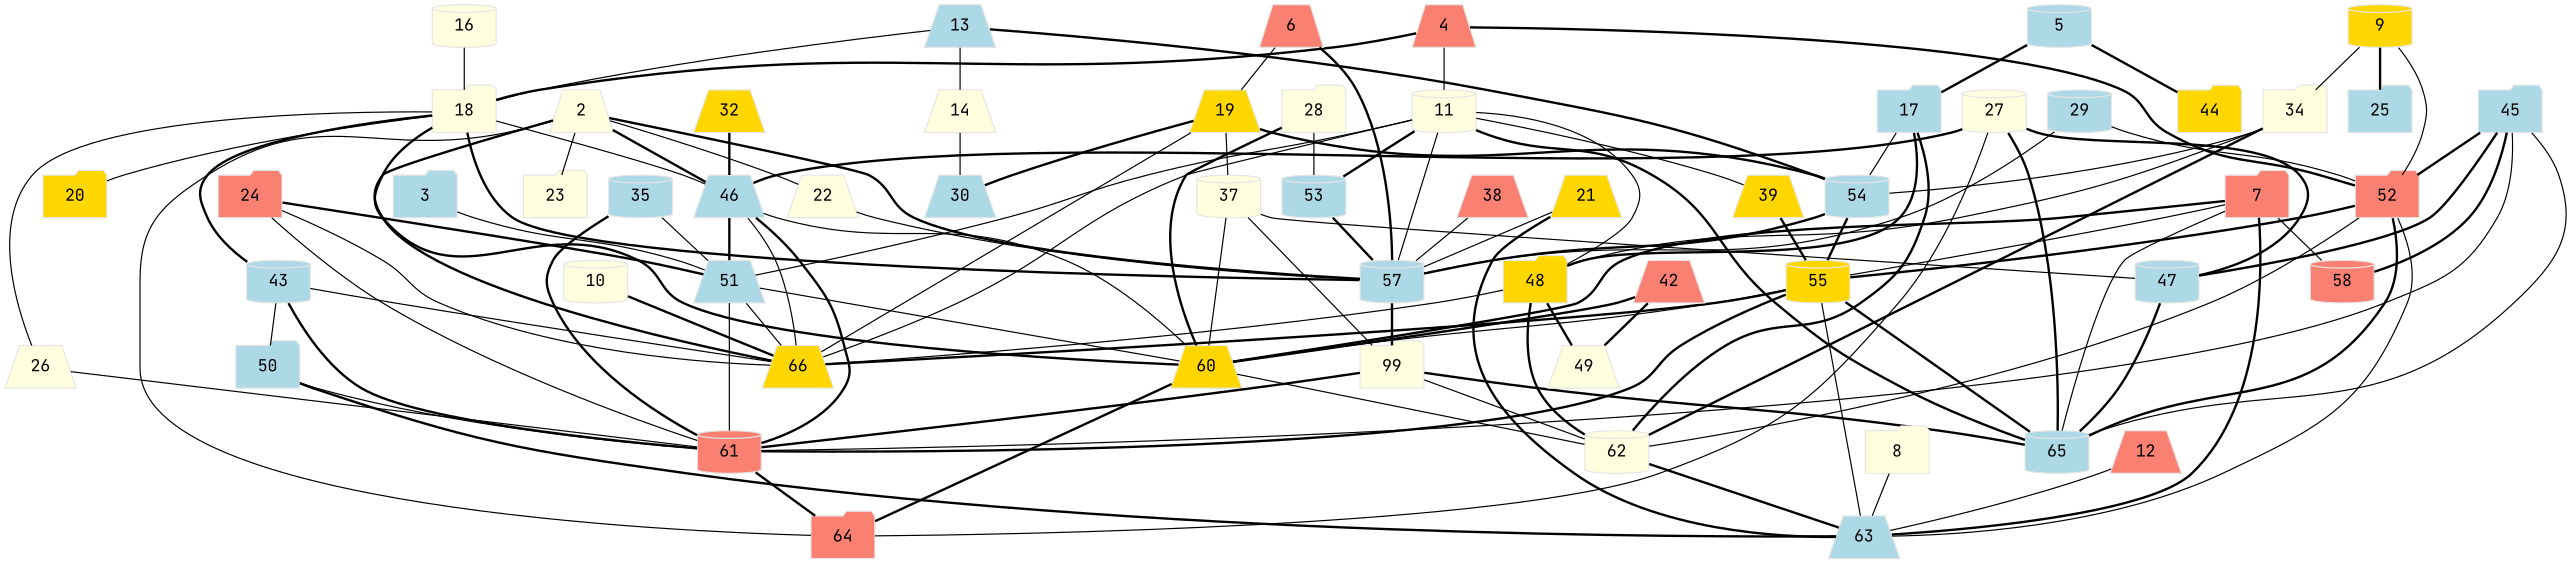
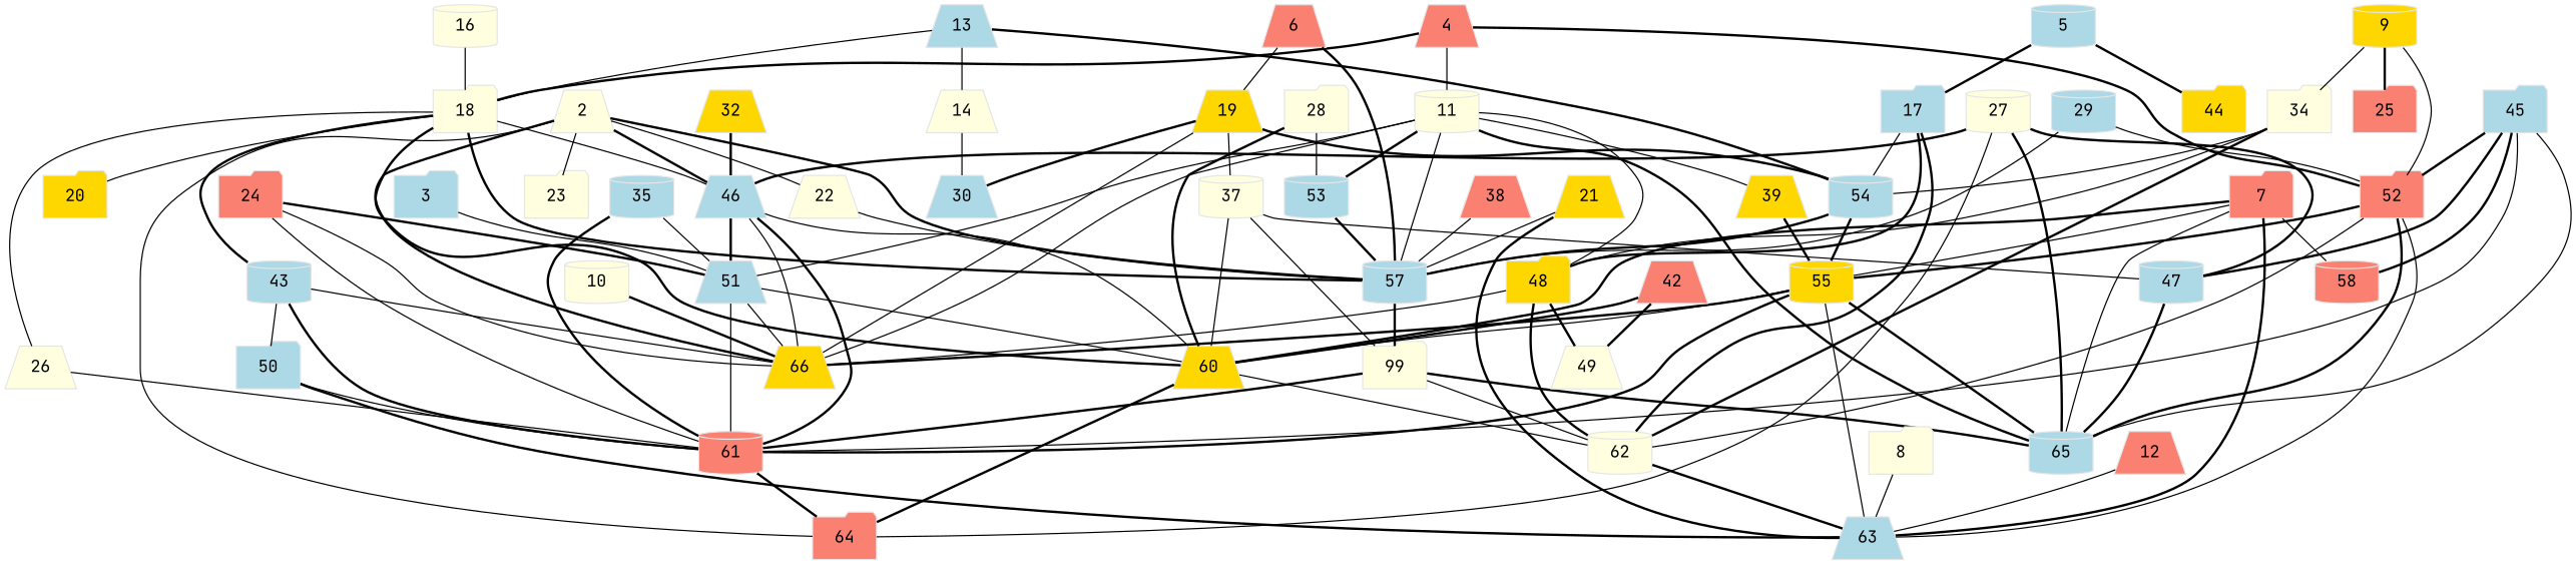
  graph {
    fontname="JetBrains Mono"
    node [color=gray90 fillcolor=lightblue fontname="JetBrains Mono" shape=trapezium style=filled]
    edge [fontname="JetBrains Mono" style=solid weight=1.0]
    2 [fillcolor=lightyellow]
    22 [fillcolor=lightyellow]
    23 [fillcolor=lightyellow shape=folder]
    46
    57 [shape=cylinder]
    64 [fillcolor=salmon shape=folder]
    66 [fillcolor=gold]
    51
    60 [fillcolor=gold]
    61 [fillcolor=salmon shape=cylinder]
    n11 [fillcolor=lightyellow label=99 shape=folder]
    3 [shape=folder]
    4 [fillcolor=salmon]
    11 [fillcolor=lightyellow shape=cylinder]
    18 [fillcolor=lightyellow shape=folder]
    52 [fillcolor=salmon shape=folder]
    65 [shape=cylinder]
    39 [fillcolor=gold]
    48 [fillcolor=gold shape=folder]
    53 [shape=cylinder]
    20 [fillcolor=gold shape=folder]
    26 [fillcolor=lightyellow]
    43 [shape=cylinder]
    55 [fillcolor=gold shape=cylinder]
    63
    62 [fillcolor=lightyellow shape=cylinder]
    5 [shape=cylinder]
    17 [shape=folder]
    44 [fillcolor=gold shape=folder]
    54 [shape=cylinder]
    6 [fillcolor=salmon]
    19 [fillcolor=gold]
    30
    37 [fillcolor=lightyellow shape=cylinder]
    7 [fillcolor=salmon shape=folder]
    58 [fillcolor=salmon shape=cylinder]
    8 [fillcolor=lightyellow shape=folder]
    9 [fillcolor=gold shape=cylinder]
-   25 [shape=folder]
+   25 [fillcolor=salmon shape=folder]
    34 [fillcolor=lightyellow shape=folder]
    10 [fillcolor=lightyellow shape=cylinder]
    49 [fillcolor=lightyellow]
    12 [fillcolor=salmon]
    13
    14 [fillcolor=lightyellow]
    16 [fillcolor=lightyellow shape=cylinder]
    50 [shape=folder]
    47 [shape=cylinder]
    21 [fillcolor=gold]
    24 [fillcolor=salmon shape=folder]
    27 [fillcolor=lightyellow shape=cylinder]
    28 [fillcolor=lightyellow shape=folder]
    29 [shape=cylinder]
    32 [fillcolor=gold]
    35 [shape=cylinder]
    38 [fillcolor=salmon]
    42 [fillcolor=salmon]
    45 [shape=folder]
    2 -- 22
    2 -- 23
    2 -- 46 [style=bold]
    2 -- 57 [style=bold]
    2 -- 64
    2 -- 66 [style=bold]
    22 -- 57
    46 -- 66
    46 -- 51 [style=bold]
    46 -- 60
    46 -- 61 [style=bold]
    57 -- n11 [style=bold]
    51 -- 66
    51 -- 60
    51 -- 61
    60 -- 64 [style=bold]
    60 -- 62
    61 -- 64 [style=bold]
    n11 -- 61 [style=bold]
    n11 -- 65 [style=bold]
    n11 -- 62
    3 -- 51
    4 -- 11
    4 -- 18 [style=bold]
    4 -- 52 [style=bold]
    11 -- 57
    11 -- 66
    11 -- 51
    11 -- 65 [style=bold]
    11 -- 39
    11 -- 48
    11 -- 53 [style=bold]
    18 -- 46
    18 -- 57 [style=bold]
    18 -- 60 [style=bold]
    18 -- 20
    18 -- 26
    18 -- 43 [style=bold]
    52 -- 65 [style=bold]
    52 -- 55 [style=bold]
    52 -- 63
    52 -- 62
    39 -- 55 [style=bold]
    48 -- 66
    48 -- 62 [style=bold weight=2.0]
    48 -- 49 [style=bold]
    53 -- 57 [style=bold]
    26 -- 61
    43 -- 66
    43 -- 61 [style=bold]
    43 -- 50
    55 -- 66 [style=bold]
    55 -- 60
    55 -- 61 [style=bold weight=2.0]
    55 -- 65 [style=bold]
    55 -- 63
    62 -- 63 [style=bold]
    5 -- 17 [style=bold]
    5 -- 44 [style=bold]
    17 -- 48 [style=bold]
    17 -- 62 [style=bold]
    17 -- 54
    54 -- 57 [style=bold]
    54 -- 55 [style=bold]
    6 -- 57 [style=bold]
    6 -- 19
    19 -- 66
    19 -- 54 [style=bold]
    19 -- 30 [style=bold]
    19 -- 37
    37 -- 60
    37 -- n11
    37 -- 47
    7 -- 60 [style=bold]
    7 -- 65
    7 -- 55
    7 -- 63 [style=bold]
    7 -- 58
    8 -- 63
    9 -- 52
    9 -- 25 [style=bold]
    9 -- 34
    34 -- 48
    34 -- 62 [style=bold]
    34 -- 54
    10 -- 66 [style=bold]
    12 -- 63
    13 -- 18
    13 -- 54 [style=bold]
    13 -- 14
    14 -- 30
    16 -- 18
    50 -- 61
    50 -- 63 [style=bold]
    47 -- 65 [style=bold]
    21 -- 57
    21 -- 63 [style=bold]
    24 -- 66
    24 -- 51 [style=bold]
    24 -- 61
    27 -- 46 [style=bold]
    27 -- 64
    27 -- 65 [style=bold]
    27 -- 47 [style=bold]
    28 -- 60 [style=bold]
    28 -- 53
    29 -- 57
    29 -- 52
    32 -- 46 [style=bold]
    35 -- 51
    35 -- 61 [style=bold weight=2.0]
    38 -- 57
    42 -- 60 [style=bold]
    42 -- 49 [style=bold]
    45 -- 61
    45 -- 52 [style=bold]
    45 -- 65
    45 -- 58 [style=bold]
    45 -- 47 [style=bold]
  }
